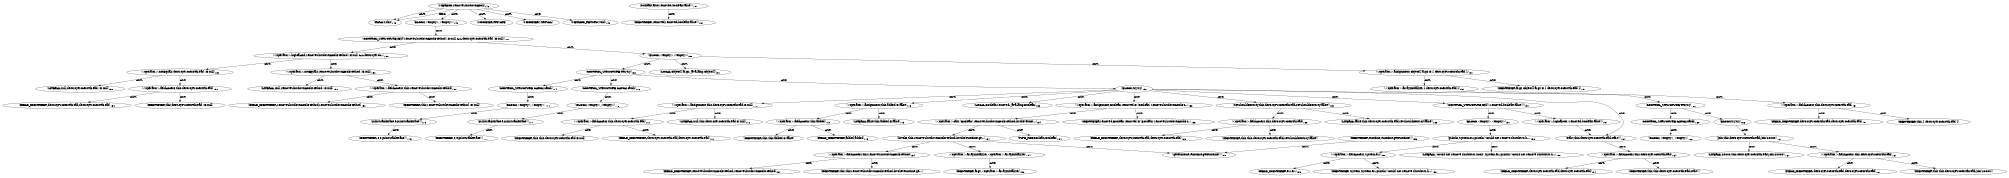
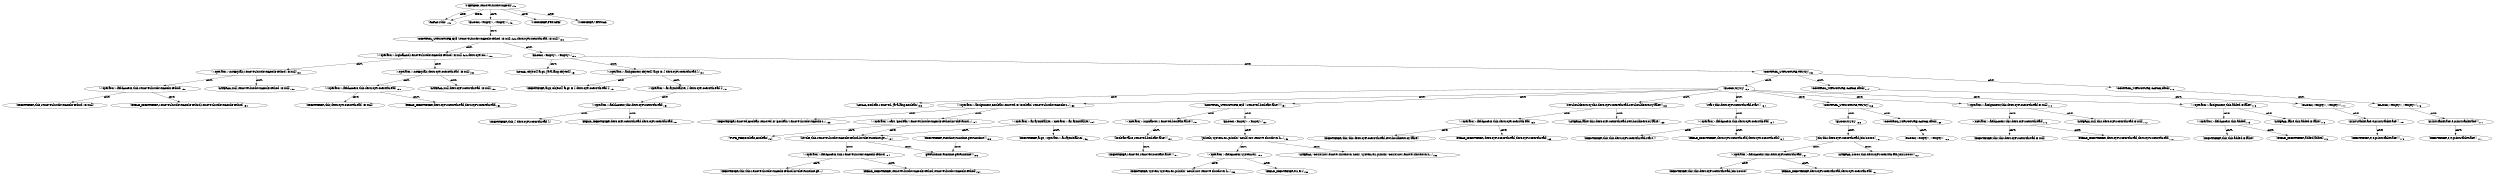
  digraph {
    n1 [label=<(METHOD,removeShutdownHook)<SUB>149</SUB>>]
    n2 [label=<(PARAM,this)<SUB>149</SUB>>]
    n3 [label=<(BLOCK,&lt;empty&gt;,&lt;empty&gt;)<SUB>149</SUB>>]
    n4 [label=<(MODIFIER,PRIVATE)>]
    n5 [label=<(MODIFIER,VIRTUAL)>]
-   n6 [label=<(METHOD_RETURN,void)<SUB>149</SUB>>]
    n7 [label=<(CONTROL_STRUCTURE,IF,if (removeShutdownHookMethod != null &amp;&amp; destroyProcessThread != null))<SUB>150</SUB>>]
    n8 [label=<(&lt;operator&gt;.logicalAnd,removeShutdownHookMethod != null &amp;&amp; destroyProc...)<SUB>150</SUB>>]
    n9 [label=<(BLOCK,&lt;empty&gt;,&lt;empty&gt;)<SUB>150</SUB>>]
    n10 [label=<(&lt;operator&gt;.notEquals,removeShutdownHookMethod != null)<SUB>150</SUB>>]
    n11 [label=<(&lt;operator&gt;.notEquals,destroyProcessThread != null)<SUB>150</SUB>>]
    n12 [label=<(LOCAL,Object[] args: java.lang.Object[])<SUB>151</SUB>>]
    n13 [label=<(&lt;operator&gt;.assignment,Object[] args = { destroyProcessThread })<SUB>151</SUB>>]
    n14 [label=<(CONTROL_STRUCTURE,TRY,try)<SUB>152</SUB>>]
    n15 [label=<(&lt;operator&gt;.fieldAccess,this.removeShutdownHookMethod)<SUB>150</SUB>>]
    n16 [label=<(LITERAL,null,removeShutdownHookMethod != null)<SUB>150</SUB>>]
    n17 [label=<(&lt;operator&gt;.fieldAccess,this.destroyProcessThread)<SUB>150</SUB>>]
    n18 [label=<(LITERAL,null,destroyProcessThread != null)<SUB>150</SUB>>]
    n19 [label=<(IDENTIFIER,this,removeShutdownHookMethod != null)>]
    n20 [label=<(FIELD_IDENTIFIER,removeShutdownHookMethod,removeShutdownHookMethod)<SUB>150</SUB>>]
    n21 [label=<(IDENTIFIER,this,destroyProcessThread != null)>]
    n22 [label=<(FIELD_IDENTIFIER,destroyProcessThread,destroyProcessThread)<SUB>150</SUB>>]
    n23 [label=<(IDENTIFIER,args,Object[] args = { destroyProcessThread })<SUB>151</SUB>>]
    n24 [label=<(&lt;operator&gt;.arrayInitializer,{ destroyProcessThread })<SUB>151</SUB>>]
    n25 [label=<(BLOCK,try,try)<SUB>152</SUB>>]
    n26 [label=<(CONTROL_STRUCTURE,CATCH,catch)<SUB>174</SUB>>]
    n27 [label=<(CONTROL_STRUCTURE,CATCH,catch)<SUB>176</SUB>>]
    n28 [label=<(&lt;operator&gt;.fieldAccess,this.destroyProcessThread)<SUB>151</SUB>>]
    n29 [label=<(IDENTIFIER,this,{ destroyProcessThread })>]
    n30 [label=<(FIELD_IDENTIFIER,destroyProcessThread,destroyProcessThread)<SUB>151</SUB>>]
    n31 [label=<(LOCAL,Boolean removed: java.lang.Boolean)<SUB>153</SUB>>]
    n32 [label=<(&lt;operator&gt;.assignment,Boolean removed = (Boolean) removeShutdownHookM...)<SUB>153</SUB>>]
    n33 [label=<(CONTROL_STRUCTURE,IF,if (!removed.booleanValue()))<SUB>157</SUB>>]
    n34 [label=<(setShouldDestroy,this.destroyProcessThread.setShouldDestroy(false))<SUB>163</SUB>>]
    n35 [label=<(start,this.destroyProcessThread.start())<SUB>164</SUB>>]
    n36 [label=<(CONTROL_STRUCTURE,TRY,try)<SUB>166</SUB>>]
    n37 [label=<(&lt;operator&gt;.assignment,this.destroyProcessThread = null)<SUB>172</SUB>>]
    n38 [label=<(&lt;operator&gt;.assignment,this.added = false)<SUB>173</SUB>>]
    n39 [label=<(BLOCK,&lt;empty&gt;,&lt;empty&gt;)<SUB>174</SUB>>]
    n40 [label=<(BLOCK,&lt;empty&gt;,&lt;empty&gt;)<SUB>176</SUB>>]
    n41 [label=<(IDENTIFIER,removed,Boolean removed = (Boolean) removeShutdownHookM...)<SUB>153</SUB>>]
    n42 [label=<(&lt;operator&gt;.cast,(Boolean) removeShutdownHookMethod.invoke(Runti...)<SUB>154</SUB>>]
    n43 [label=<(&lt;operator&gt;.logicalNot,!removed.booleanValue())<SUB>157</SUB>>]
    n44 [label=<(BLOCK,&lt;empty&gt;,&lt;empty&gt;)<SUB>157</SUB>>]
    n45 [label=<(&lt;operator&gt;.fieldAccess,this.destroyProcessThread)<SUB>163</SUB>>]
    n46 [label=<(LITERAL,false,this.destroyProcessThread.setShouldDestroy(false))<SUB>163</SUB>>]
    n47 [label=<(&lt;operator&gt;.fieldAccess,this.destroyProcessThread)<SUB>164</SUB>>]
    n48 [label=<(BLOCK,try,try)<SUB>166</SUB>>]
    n49 [label=<(CONTROL_STRUCTURE,CATCH,catch)<SUB>168</SUB>>]
    n50 [label=<(&lt;operator&gt;.fieldAccess,this.destroyProcessThread)<SUB>172</SUB>>]
    n51 [label=<(LITERAL,null,this.destroyProcessThread = null)<SUB>172</SUB>>]
    n52 [label=<(&lt;operator&gt;.fieldAccess,this.added)<SUB>173</SUB>>]
    n53 [label=<(LITERAL,false,this.added = false)<SUB>173</SUB>>]
    n54 [label=<(TYPE_REF,Boolean,Boolean)<SUB>154</SUB>>]
    n55 [label=<(invoke,this.removeShutdownHookMethod.invoke(Runtime.ge...)<SUB>154</SUB>>]
    n56 [label=<(&lt;operator&gt;.fieldAccess,this.removeShutdownHookMethod)<SUB>154</SUB>>]
    n57 [label=<(getRuntime,Runtime.getRuntime())<SUB>155</SUB>>]
    n58 [label=<(&lt;operator&gt;.arrayInitializer,&lt;operator&gt;.arrayInitializer)<SUB>154</SUB>>]
    n59 [label=<(IDENTIFIER,this,this.removeShutdownHookMethod.invoke(Runtime.ge...)>]
    n60 [label=<(FIELD_IDENTIFIER,removeShutdownHookMethod,removeShutdownHookMethod)<SUB>154</SUB>>]
    n61 [label=<(IDENTIFIER,args,&lt;operator&gt;.arrayInitializer)<SUB>156</SUB>>]
    n62 [label=<(IDENTIFIER,Runtime,Runtime.getRuntime())<SUB>155</SUB>>]
    n63 [label=<(booleanValue,removed.booleanValue())<SUB>157</SUB>>]
    n64 [label=<(println,System.err.println(&quot;Could not remove shutdown h...)<SUB>158</SUB>>]
    n65 [label=<(IDENTIFIER,removed,removed.booleanValue())<SUB>157</SUB>>]
    n66 [label=<(&lt;operator&gt;.fieldAccess,System.err)<SUB>158</SUB>>]
    n67 [label=<(LITERAL,&quot;Could not remove shutdown hook&quot;,System.err.println(&quot;Could not remove shutdown h...)<SUB>158</SUB>>]
    n68 [label=<(IDENTIFIER,System,System.err.println(&quot;Could not remove shutdown h...)<SUB>158</SUB>>]
    n69 [label=<(FIELD_IDENTIFIER,err,err)<SUB>158</SUB>>]
    n70 [label=<(IDENTIFIER,this,this.destroyProcessThread.setShouldDestroy(false))>]
    n71 [label=<(FIELD_IDENTIFIER,destroyProcessThread,destroyProcessThread)<SUB>163</SUB>>]
    n72 [label=<(IDENTIFIER,this,this.destroyProcessThread.start())>]
    n73 [label=<(FIELD_IDENTIFIER,destroyProcessThread,destroyProcessThread)<SUB>164</SUB>>]
    n74 [label=<(join,this.destroyProcessThread.join(20000))<SUB>167</SUB>>]
    n75 [label=<(BLOCK,&lt;empty&gt;,&lt;empty&gt;)<SUB>168</SUB>>]
    n76 [label=<(&lt;operator&gt;.fieldAccess,this.destroyProcessThread)<SUB>167</SUB>>]
    n77 [label=<(LITERAL,20000,this.destroyProcessThread.join(20000))<SUB>767</SUB>>]
    n78 [label=<(IDENTIFIER,this,this.destroyProcessThread.join(20000))>]
    n79 [label=<(FIELD_IDENTIFIER,destroyProcessThread,destroyProcessThread)<SUB>167</SUB>>]
    n80 [label=<(IDENTIFIER,this,this.destroyProcessThread = null)>]
    n81 [label=<(FIELD_IDENTIFIER,destroyProcessThread,destroyProcessThread)<SUB>172</SUB>>]
    n82 [label=<(IDENTIFIER,this,this.added = false)>]
    n83 [label=<(FIELD_IDENTIFIER,added,added)<SUB>173</SUB>>]
    n84 [label=<(printStackTrace,e.printStackTrace())<SUB>175</SUB>>]
    n85 [label=<(IDENTIFIER,e,e.printStackTrace())<SUB>175</SUB>>]
    n86 [label=<(printStackTrace,e.printStackTrace())<SUB>177</SUB>>]
    n87 [label=<(IDENTIFIER,e,e.printStackTrace())<SUB>177</SUB>>]
    n1 -> n2 [label="AST: "]
    n1 -> n2 [label="DDG: "]
    n1 -> n3 [label="AST: "]
    n1 -> n4 [label="AST: "]
    n1 -> n5 [label="AST: "]
-   n1 -> n6 [label="AST: "]
    n3 -> n7 [label="AST: "]
    n7 -> n8 [label="AST: "]
    n7 -> n9 [label="AST: "]
    n8 -> n10 [label="AST: "]
    n8 -> n11 [label="AST: "]
    n9 -> n12 [label="AST: "]
    n9 -> n13 [label="AST: "]
    n9 -> n14 [label="AST: "]
    n10 -> n15 [label="AST: "]
    n10 -> n16 [label="AST: "]
    n11 -> n17 [label="AST: "]
    n11 -> n18 [label="AST: "]
    n13 -> n23 [label="AST: "]
    n13 -> n24 [label="AST: "]
    n14 -> n25 [label="AST: "]
    n14 -> n26 [label="AST: "]
    n14 -> n27 [label="AST: "]
    n15 -> n19 [label="AST: "]
    n15 -> n20 [label="AST: "]
    n17 -> n21 [label="AST: "]
    n17 -> n22 [label="AST: "]
    n24 -> n28 [label="AST: "]
    n25 -> n31 [label="AST: "]
    n25 -> n32 [label="AST: "]
    n25 -> n33 [label="AST: "]
    n25 -> n34 [label="AST: "]
    n25 -> n35 [label="AST: "]
    n25 -> n36 [label="AST: "]
    n25 -> n37 [label="AST: "]
    n25 -> n38 [label="AST: "]
    n26 -> n39 [label="AST: "]
    n27 -> n40 [label="AST: "]
    n28 -> n29 [label="AST: "]
    n28 -> n30 [label="AST: "]
    n32 -> n41 [label="AST: "]
    n32 -> n42 [label="AST: "]
    n33 -> n43 [label="AST: "]
    n33 -> n44 [label="AST: "]
    n34 -> n45 [label="AST: "]
    n34 -> n46 [label="AST: "]
    n35 -> n47 [label="AST: "]
    n36 -> n48 [label="AST: "]
    n36 -> n49 [label="AST: "]
    n37 -> n50 [label="AST: "]
    n37 -> n51 [label="AST: "]
    n38 -> n52 [label="AST: "]
    n38 -> n53 [label="AST: "]
    n39 -> n84 [label="AST: "]
    n40 -> n86 [label="AST: "]
    n42 -> n54 [label="AST: "]
    n42 -> n55 [label="AST: "]
-   n43 -> n35 [label="AST: "]
+   n43 -> n63 [label="AST: "]
    n44 -> n64 [label="AST: "]
    n45 -> n70 [label="AST: "]
    n45 -> n71 [label="AST: "]
    n47 -> n72 [label="AST: "]
    n47 -> n73 [label="AST: "]
    n48 -> n74 [label="AST: "]
    n49 -> n75 [label="AST: "]
    n50 -> n80 [label="AST: "]
    n50 -> n81 [label="AST: "]
    n52 -> n82 [label="AST: "]
    n52 -> n83 [label="AST: "]
    n55 -> n56 [label="AST: "]
    n55 -> n57 [label="AST: "]
-   n55 -> n58 [label="AST: "]
+   n58 -> n55 [label="AST: "]
    n56 -> n59 [label="AST: "]
    n56 -> n60 [label="AST: "]
    n58 -> n61 [label="AST: "]
    n62 -> n57 [label="AST: "]
    n63 -> n65 [label="AST: "]
    n64 -> n66 [label="AST: "]
    n64 -> n67 [label="AST: "]
    n66 -> n68 [label="AST: "]
    n66 -> n69 [label="AST: "]
    n74 -> n76 [label="AST: "]
    n74 -> n77 [label="AST: "]
    n76 -> n78 [label="AST: "]
    n76 -> n79 [label="AST: "]
    n84 -> n85 [label="AST: "]
    n86 -> n87 [label="AST: "]
  }
